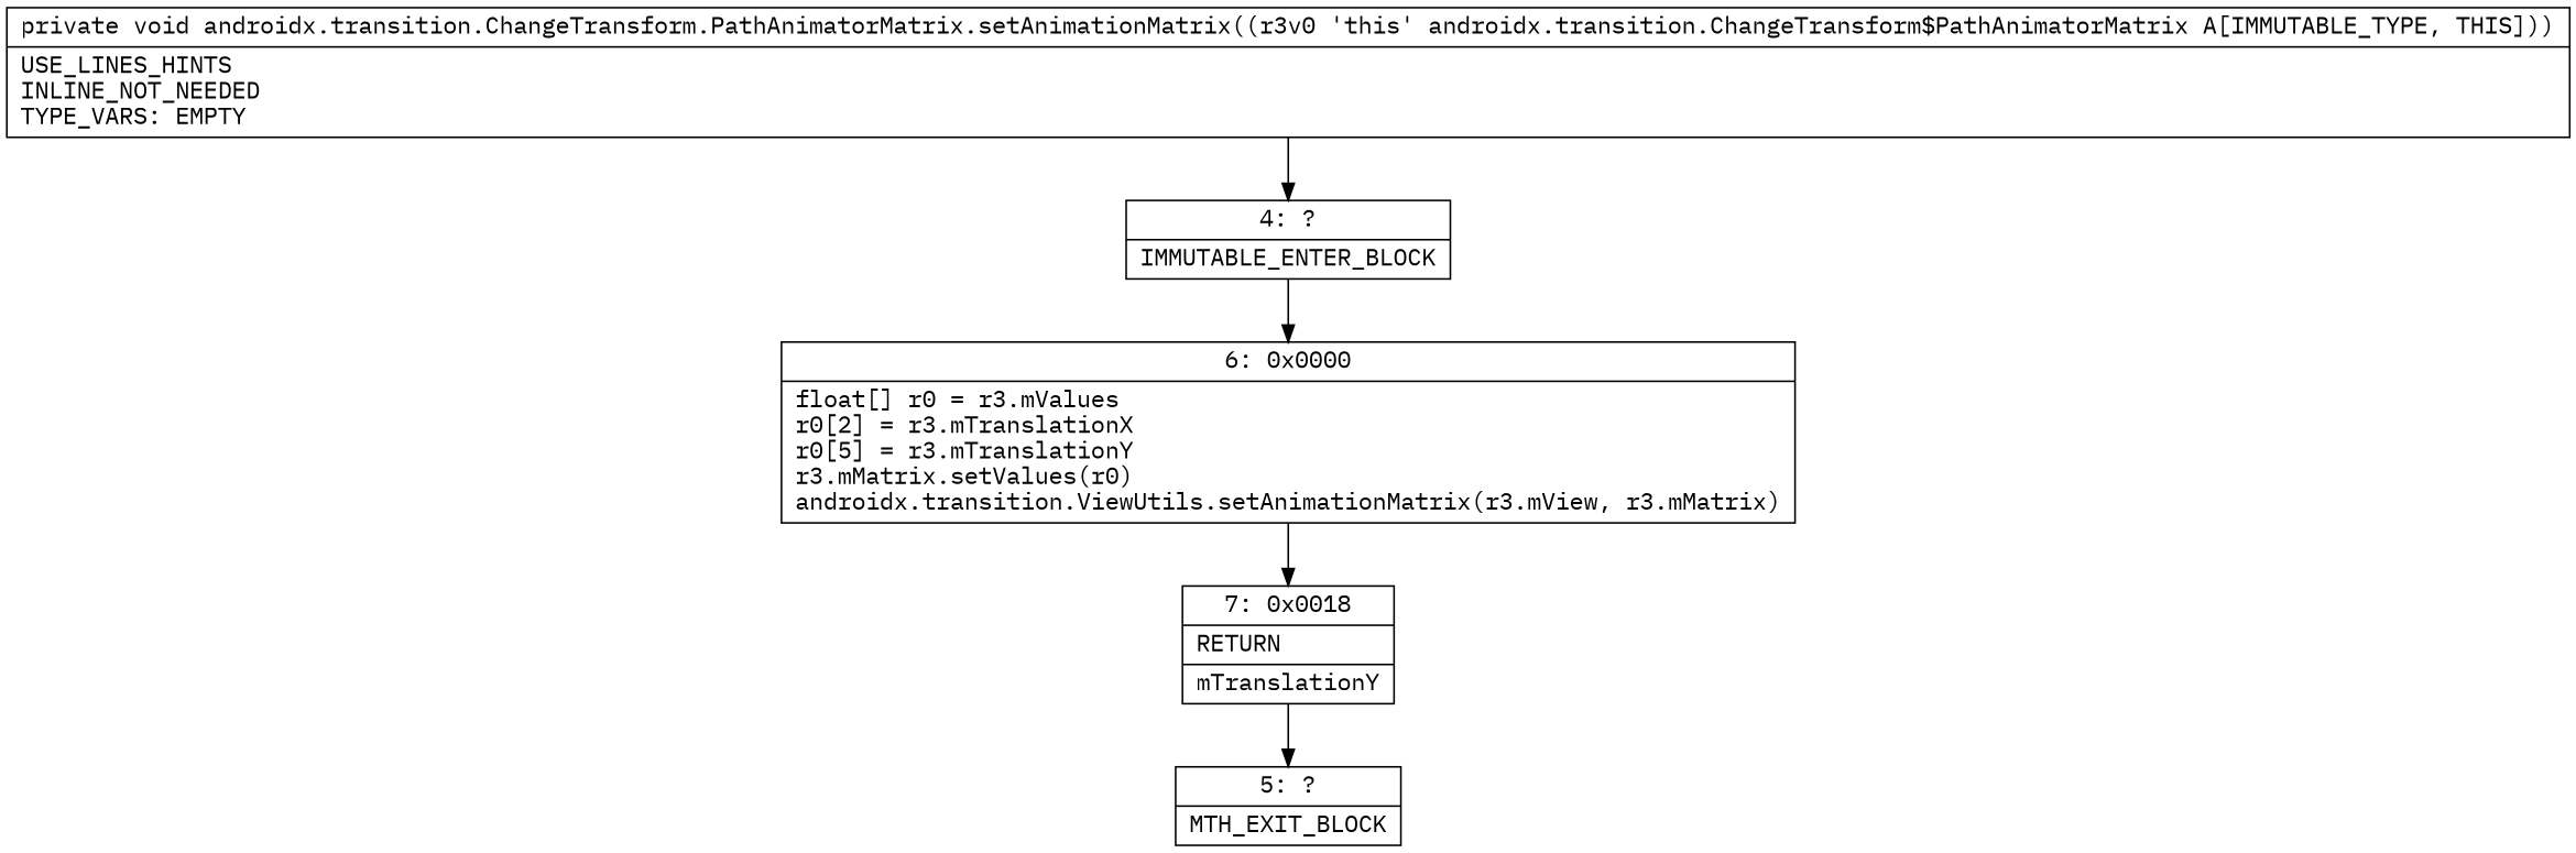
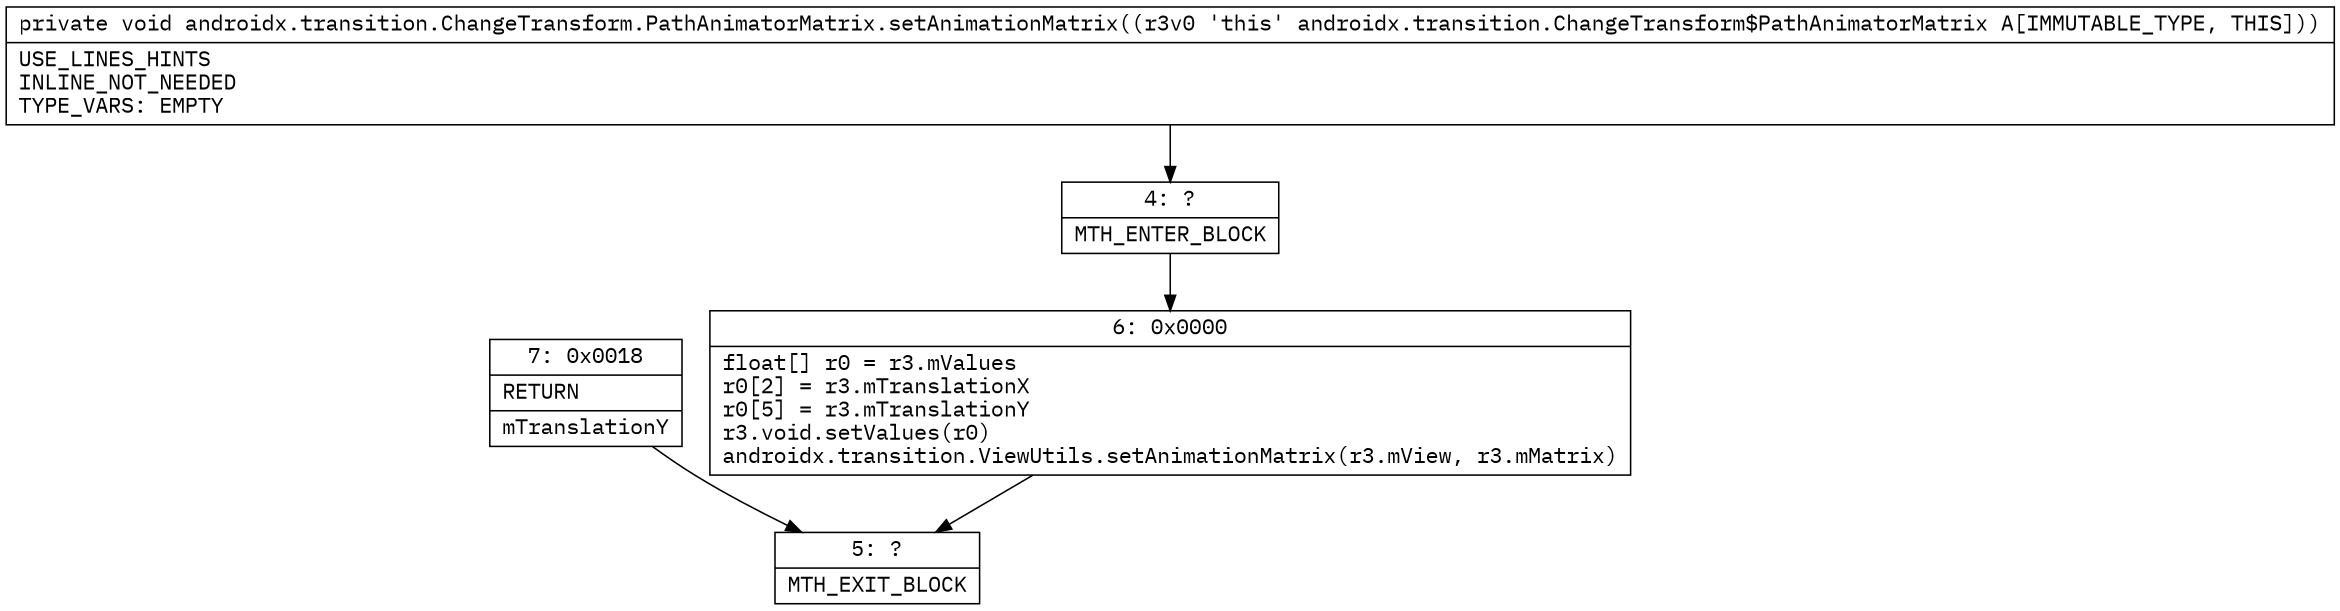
  digraph {
    fontname="IBM Plex Mono"
    node [fontname="IBM Plex Mono" shape=record]
    edge [fontname="IBM Plex Mono"]
-   n1 [label="{4\:\ ?|IMMUTABLE_ENTER_BLOCK\l}"]
-   n2 [label="{6\:\ 0x0000|float[] r0 = r3.mValues\lr0[2] = r3.mTranslationX\lr0[5] = r3.mTranslationY\lr3.mMatrix.setValues(r0)\landroidx.transition.ViewUtils.setAnimationMatrix(r3.mView, r3.mMatrix)\l}"]
+   n1 [label="{4\:\ ?|MTH_ENTER_BLOCK\l}"]
+   n2 [label="{6\:\ 0x0000|float[] r0 = r3.mValues\lr0[2] = r3.mTranslationX\lr0[5] = r3.mTranslationY\lr3.void.setValues(r0)\landroidx.transition.ViewUtils.setAnimationMatrix(r3.mView, r3.mMatrix)\l}"]
    n3 [label="{7\:\ 0x0018|RETURN\l|mTranslationY\l}"]
    n4 [label="{5\:\ ?|MTH_EXIT_BLOCK\l}"]
    n5 [label="{private void androidx.transition.ChangeTransform.PathAnimatorMatrix.setAnimationMatrix((r3v0 'this' androidx.transition.ChangeTransform$PathAnimatorMatrix A[IMMUTABLE_TYPE, THIS]))  | USE_LINES_HINTS\lINLINE_NOT_NEEDED\lTYPE_VARS: EMPTY\l}"]
    n1 -> n2
-   n2 -> n3
+   n2 -> n4
    n3 -> n4
    n5 -> n1
  }
